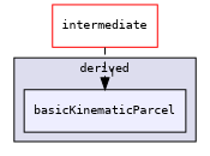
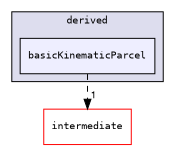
  digraph {
    compound=true
    fontname="DejaVu Sans Mono"
    node [fontname="DejaVu Sans Mono" fontsize=10 shape=box]
    n1 [fillcolor="#eeeeff" label=basicKinematicParcel pencolor=black style=filled]
    n2 [color=red label=intermediate]
    subgraph cluster_1 {
      bgcolor="#ddddee"
      fontsize=10
      label=derived
      pencolor=black
      n1
    }
-   n2 -> n1 [headlabel=1 labeldistance=1.5 labelfontname=FreeSans labelfontsize=10 color=black style=dashed fontname="DejaVu Sans Mono"]
+   n1 -> n2 [headlabel=1 labeldistance=1.5 labelfontname=FreeSans labelfontsize=10 color=black style=dashed fontname="DejaVu Sans Mono"]
  }
